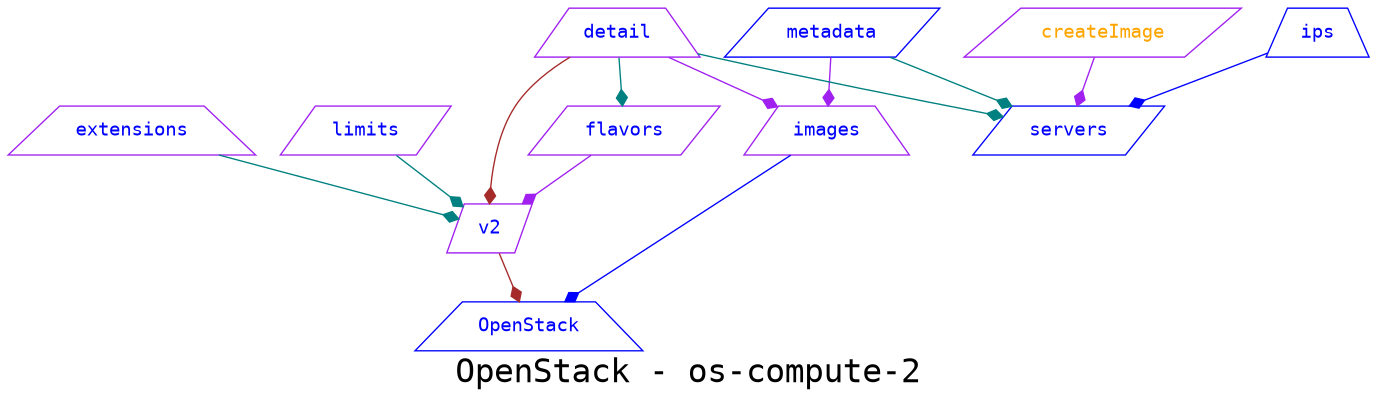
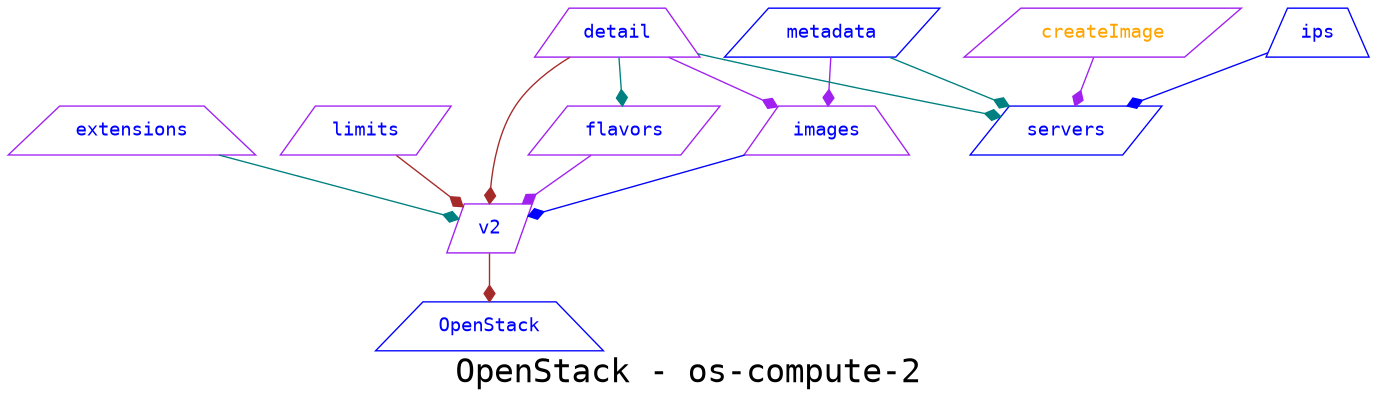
  digraph {
    fontname="DejaVu Sans Mono"
    fontsize=24
    label="OpenStack - os-compute-2"
    splines=true
    node [color=purple fontcolor=blue fontname="DejaVu Sans Mono" shape=parallelogram]
    edge [arrowhead=diamond arrowtail=none color=teal fontcolor=blue fontname="DejaVu Sans Mono"]
    OpenStack [color=blue shape=trapezium]
    v2
    servers [color=blue]
    createImage [fontcolor=orange]
    ips [color=blue shape=trapezium]
    metadata [color=blue]
    images [shape=trapezium]
    detail [shape=trapezium]
    flavors
    extensions [shape=trapezium]
    limits
    v2 -> OpenStack [color=brown]
    createImage -> servers [color=purple fontcolor=orange]
    ips -> servers [color=blue]
    metadata -> servers
    metadata -> images [color=purple]
-   images -> OpenStack [color=blue]
+   images -> v2 [color=blue]
    detail -> v2 [color=brown]
    detail -> servers
    detail -> images [color=purple]
    detail -> flavors
    flavors -> v2 [color=purple]
    extensions -> v2
-   limits -> v2
+   limits -> v2 [color=brown]
  }
